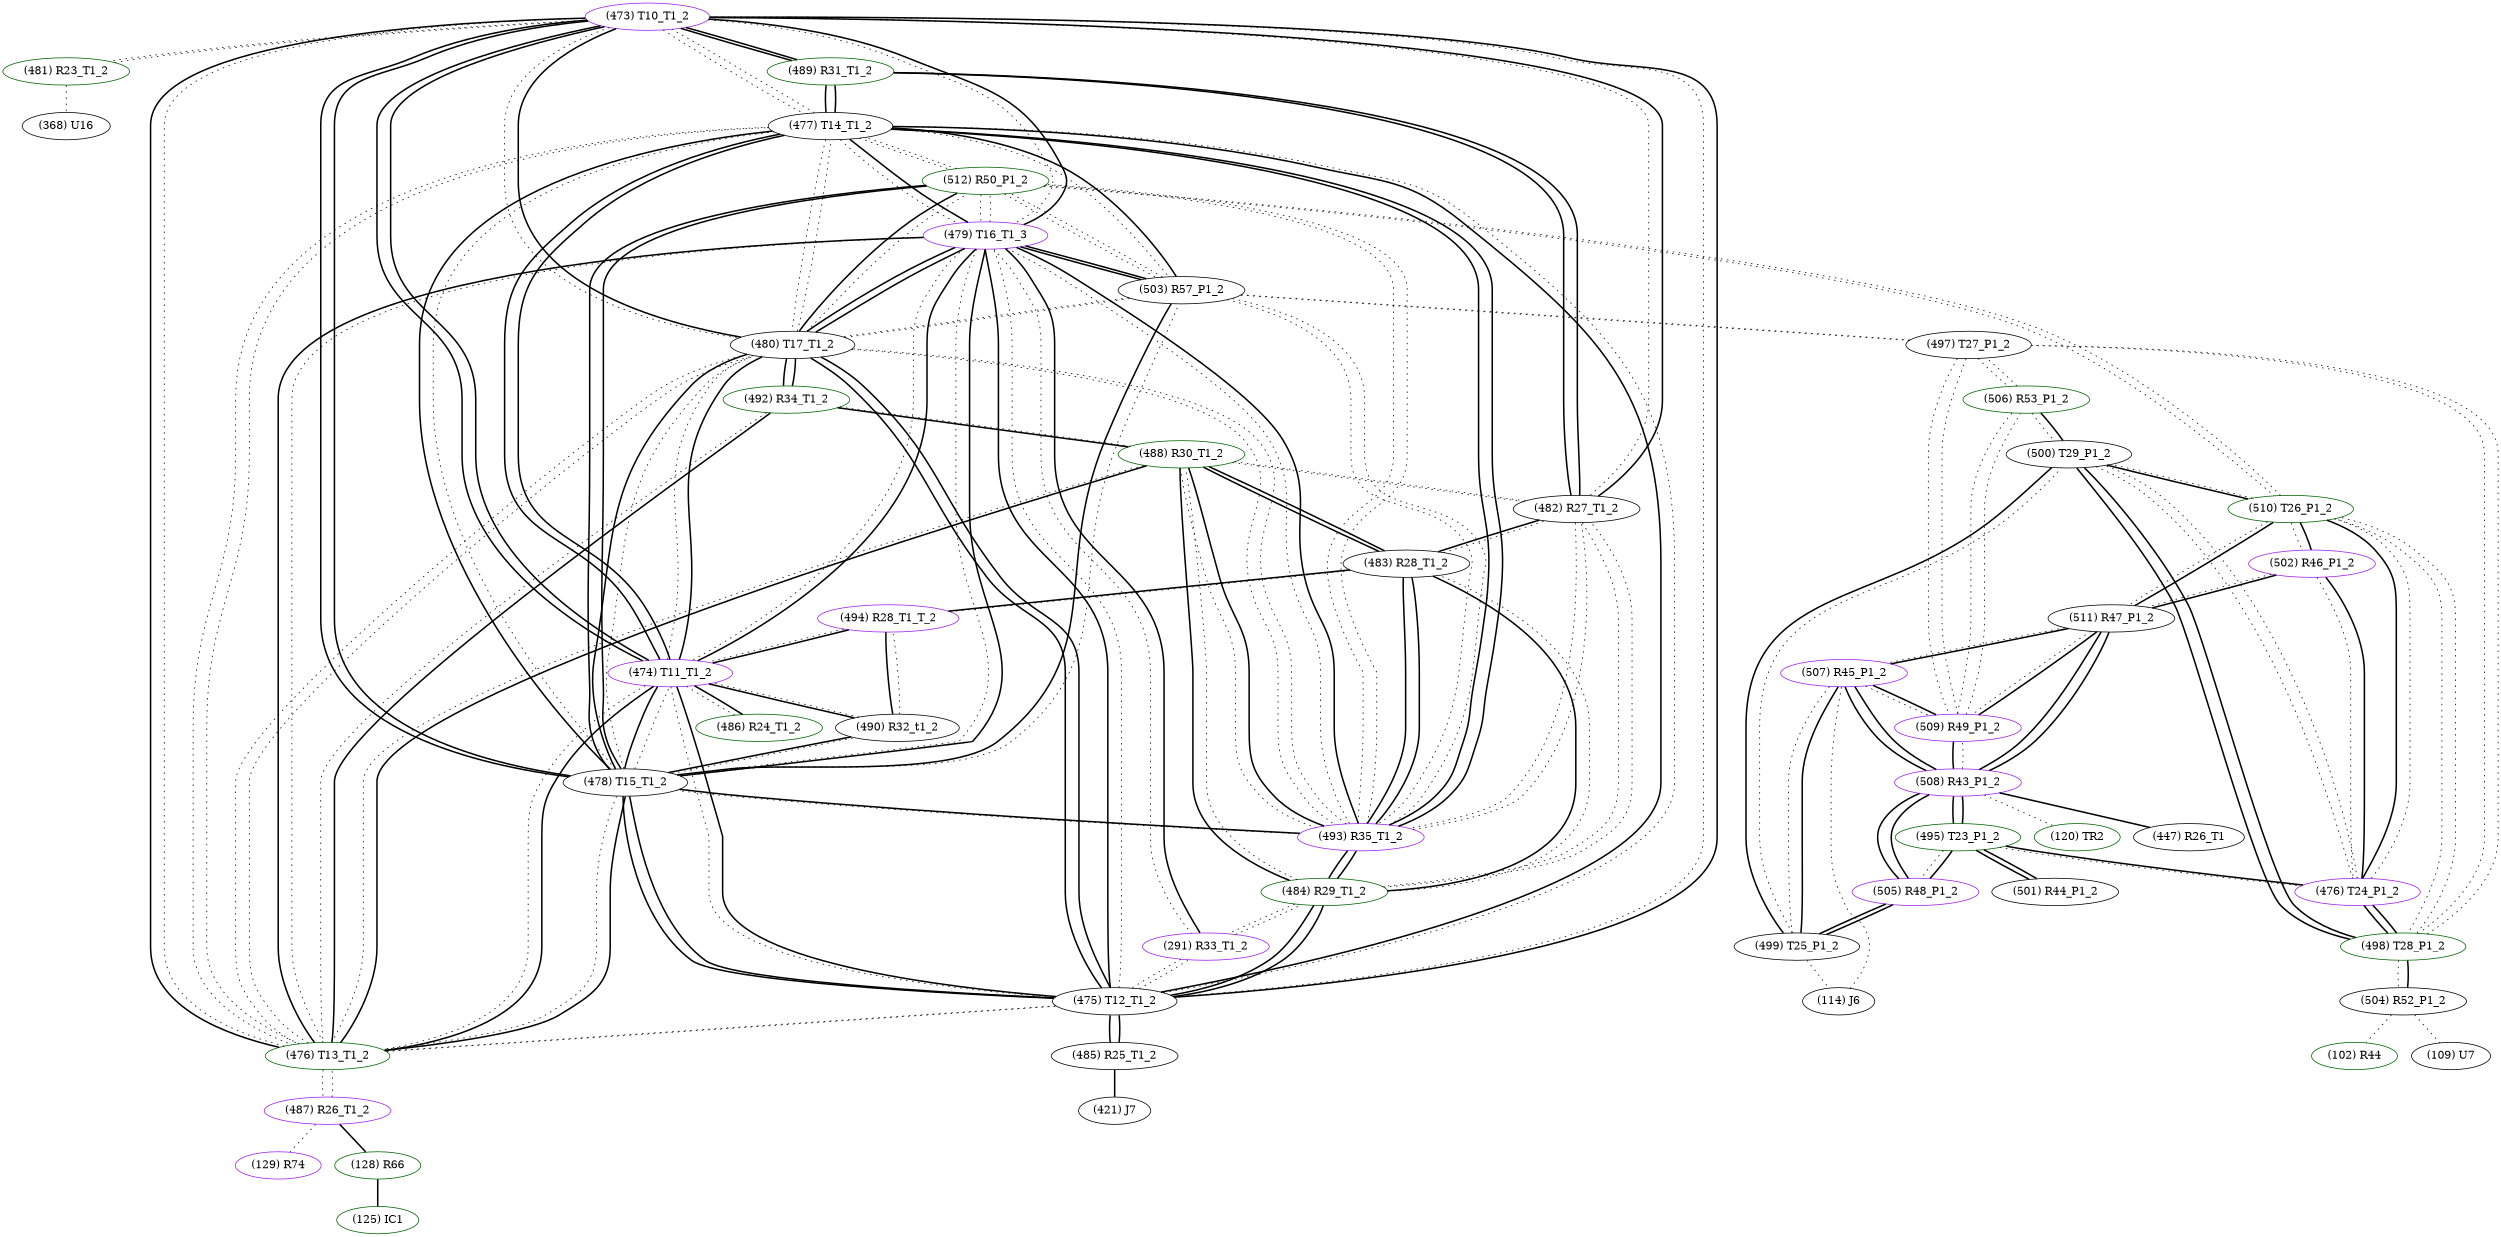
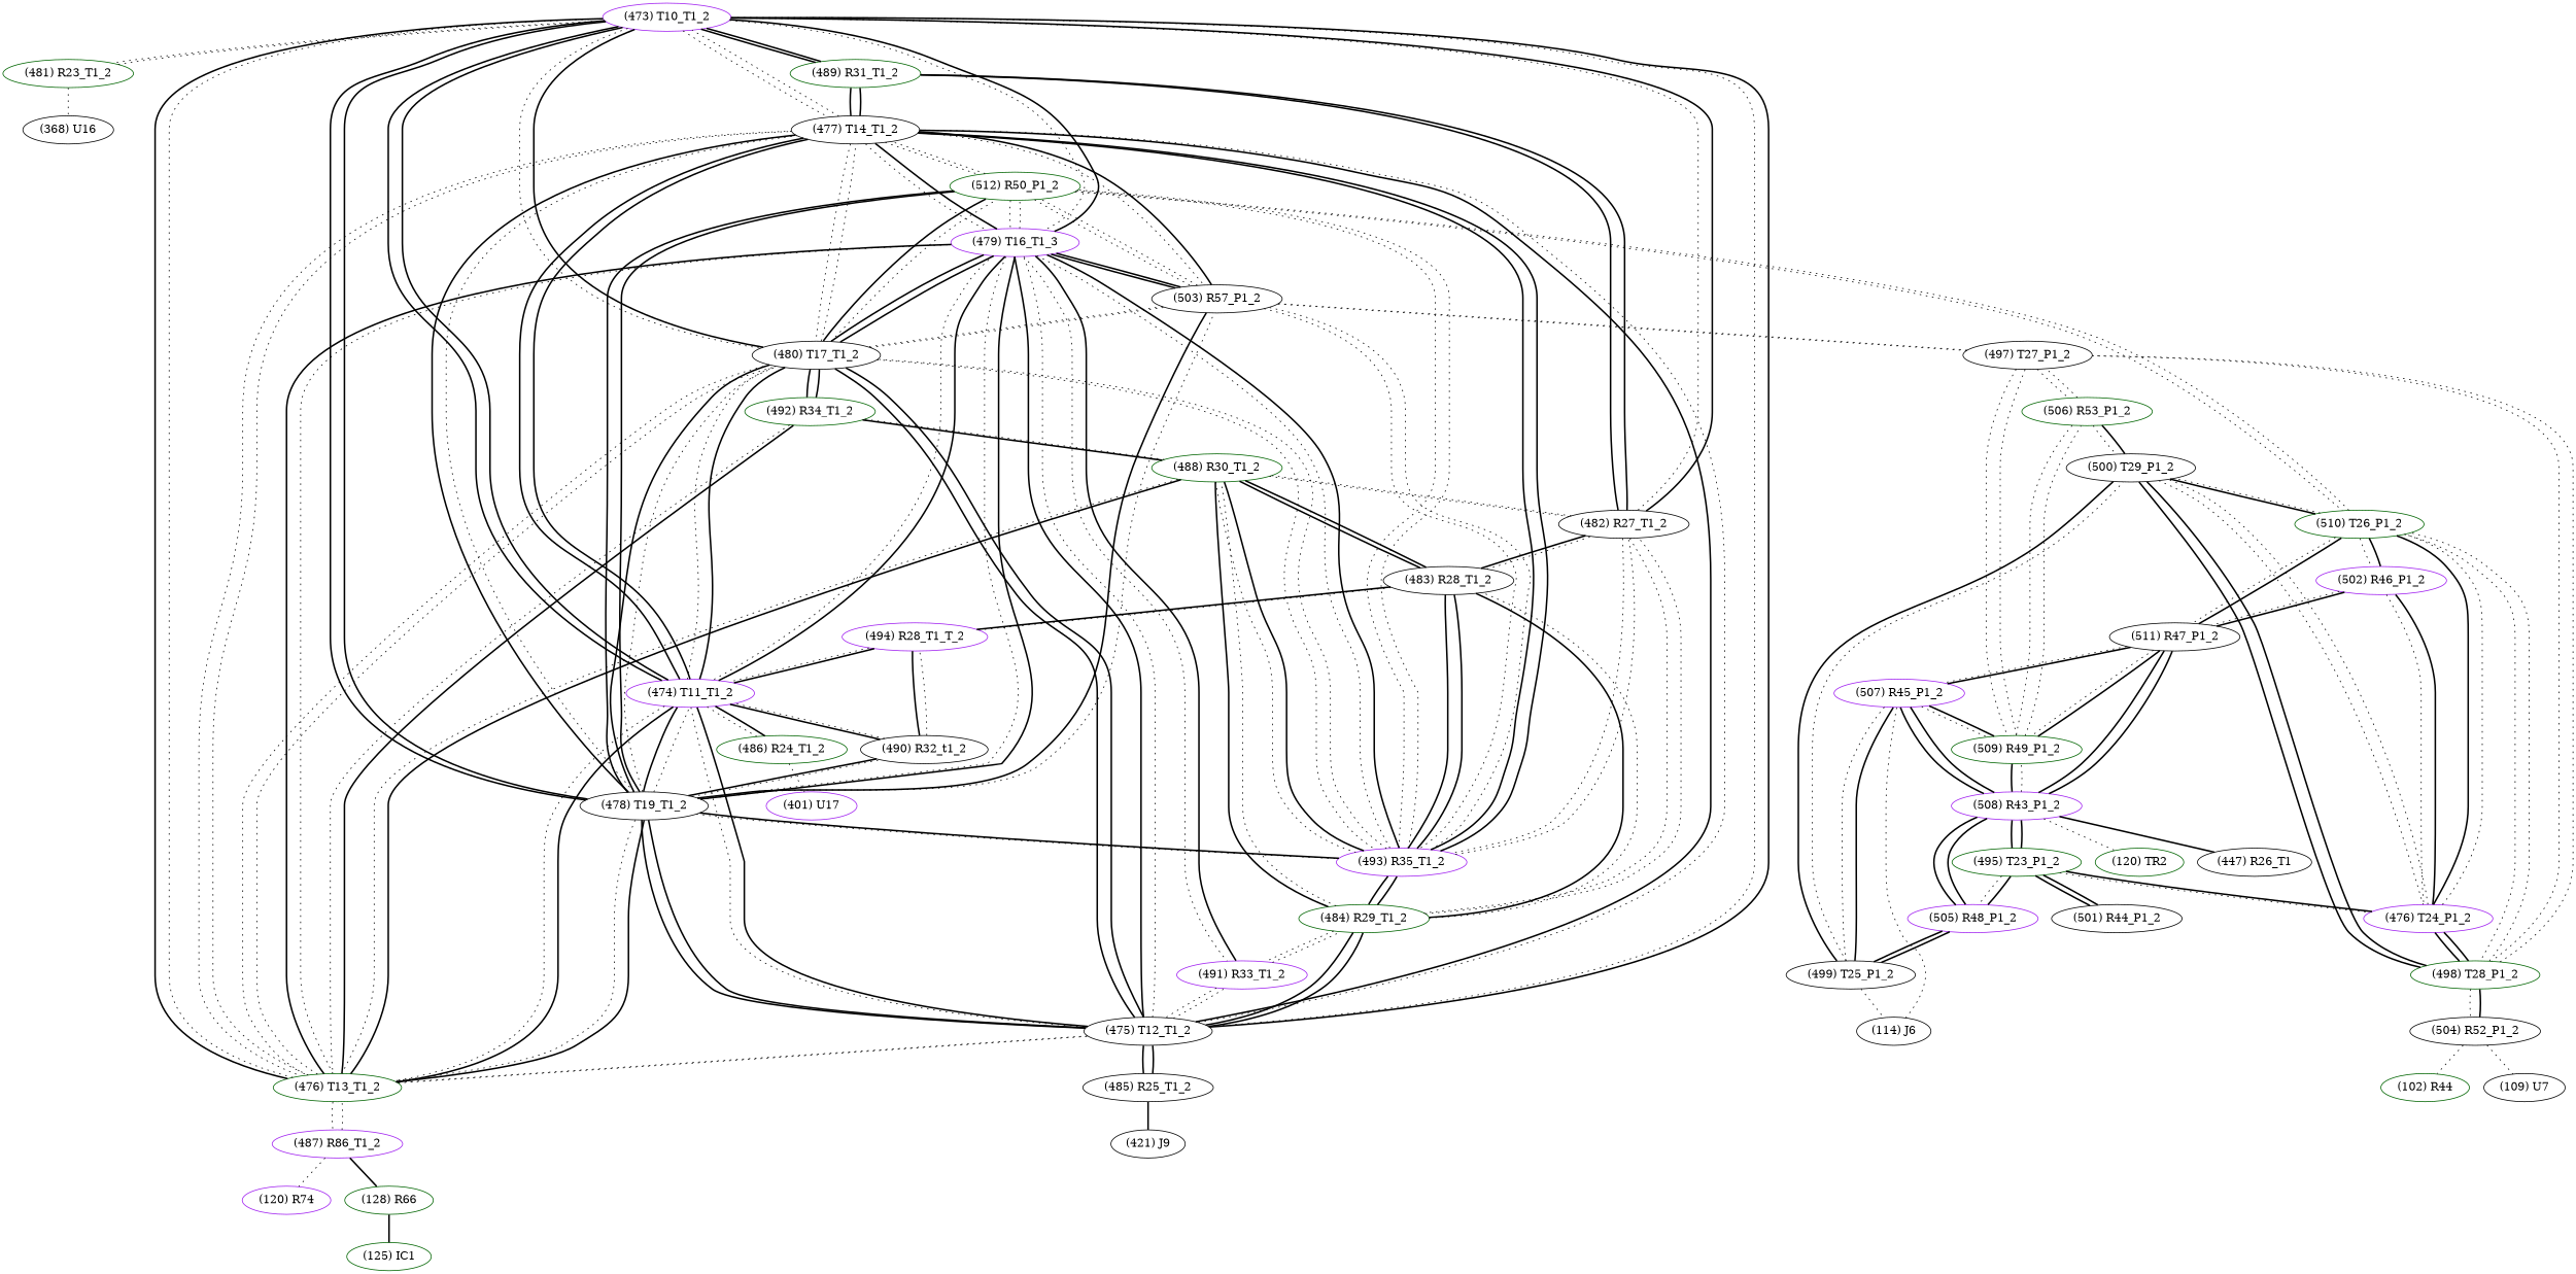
  graph {
    node [color=black]
    edge [style=dotted]
    n1 [color=purple label="(473) T10_T1_2"]
    n2 [color=darkgreen label="(481) R23_T1_2"]
    n3 [color=darkgreen label="(489) R31_T1_2"]
    n4 [label="(482) R27_T1_2"]
    n5 [color=purple label="(479) T16_T1_3"]
    n6 [label="(480) T17_T1_2"]
-   n7 [label="(478) T15_T1_2"]
+   n7 [label="(478) T19_T1_2"]
    n8 [label="(475) T12_T1_2"]
    n9 [label="(477) T14_T1_2"]
    n10 [color=darkgreen label="(476) T13_T1_2"]
    n11 [color=purple label="(474) T11_T1_2"]
    n12 [label="(368) U16"]
    n13 [color=darkgreen label="(484) R29_T1_2"]
    n14 [color=darkgreen label="(488) R30_T1_2"]
    n15 [color=purple label="(493) R35_T1_2"]
    n16 [label="(483) R28_T1_2"]
-   n17 [color=purple label="(291) R33_T1_2"]
+   n17 [color=purple label="(491) R33_T1_2"]
    n18 [label="(503) R57_P1_2"]
    n19 [color=darkgreen label="(512) R50_P1_2"]
    n20 [color=darkgreen label="(492) R34_T1_2"]
    n21 [label="(490) R32_t1_2"]
    n22 [label="(485) R25_T1_2"]
-   n23 [color=purple label="(487) R26_T1_2"]
+   n23 [color=purple label="(487) R86_T1_2"]
    n24 [color=darkgreen label="(486) R24_T1_2"]
    n25 [color=purple label="(494) R28_T1_T_2"]
    n26 [label="(497) T27_P1_2"]
    n27 [color=darkgreen label="(510) T26_P1_2"]
-   n28 [label="(421) J7"]
-   n29 [color=purple label="(129) R74"]
+   n28 [label="(421) J9"]
+   n29 [color=purple label="(120) R74"]
    n30 [color=darkgreen label="(128) R66"]
+   n31 [color=purple label="(401) U17"]
    n32 [color=darkgreen label="(125) IC1"]
-   n33 [color=purple label="(509) R49_P1_2"]
+   n33 [color=darkgreen label="(509) R49_P1_2"]
    n34 [color=darkgreen label="(498) T28_P1_2"]
    n35 [color=darkgreen label="(506) R53_P1_2"]
    n36 [color=purple label="(476) T24_P1_2"]
    n37 [label="(511) R47_P1_2"]
    n38 [label="(500) T29_P1_2"]
    n39 [color=purple label="(502) R46_P1_2"]
    n40 [color=darkgreen label="(495) T23_P1_2"]
    n41 [color=purple label="(505) R48_P1_2"]
    n42 [color=purple label="(508) R43_P1_2"]
    n43 [label="(501) R44_P1_2"]
    n44 [label="(499) T25_P1_2"]
    n45 [color=purple label="(507) R45_P1_2"]
    n46 [color=darkgreen label="(120) TR2"]
    n47 [label="(447) R26_T1"]
    n48 [label="(114) J6"]
    n49 [label="(504) R52_P1_2"]
    n50 [color=darkgreen label="(102) R44"]
    n51 [label="(109) U7"]
    n1 -- n2
    n1 -- n3 [style=bold]
    n1 -- n4
    n1 -- n5
    n1 -- n6
    n1 -- n7 [style=bold]
    n1 -- n8
    n1 -- n9
    n1 -- n10 [style=bold]
    n1 -- n11 [style=bold]
    n2 -- n1
    n2 -- n12
    n3 -- n1 [style=bold]
    n3 -- n4 [style=bold]
    n3 -- n9 [style=bold]
    n4 -- n1 [style=bold]
    n4 -- n3 [style=bold]
    n4 -- n13
    n4 -- n14
    n4 -- n15
    n4 -- n16 [style=bold]
    n5 -- n1 [style=bold]
    n5 -- n6 [style=bold]
    n5 -- n7
    n5 -- n8 [style=bold]
    n5 -- n9 [style=bold]
    n5 -- n10 [style=bold]
    n5 -- n11
    n5 -- n15
    n5 -- n17
    n5 -- n18 [style=bold]
    n5 -- n19
    n6 -- n1 [style=bold]
    n6 -- n5 [style=bold]
    n6 -- n7 [style=bold]
    n6 -- n8 [style=bold]
    n6 -- n9
    n6 -- n10
    n6 -- n11
    n6 -- n15
    n6 -- n18
    n6 -- n19
    n6 -- n20 [style=bold]
    n7 -- n1 [style=bold]
    n7 -- n5 [style=bold]
    n7 -- n6
    n7 -- n8 [style=bold]
    n7 -- n9
    n7 -- n10
    n7 -- n11
    n7 -- n15
    n7 -- n18
    n7 -- n19 [style=bold]
    n7 -- n21
    n8 -- n1 [style=bold]
    n8 -- n5
    n8 -- n6 [style=bold]
    n8 -- n7 [style=bold]
    n8 -- n9
    n8 -- n10
    n8 -- n11 [style=bold]
    n8 -- n13 [style=bold]
    n8 -- n17
    n8 -- n22 [style=bold]
    n9 -- n1
    n9 -- n3 [style=bold]
    n9 -- n5
    n9 -- n6
    n9 -- n7 [style=bold]
    n9 -- n8 [style=bold]
    n9 -- n10
    n9 -- n11 [style=bold]
    n9 -- n15 [style=bold]
    n9 -- n18
    n9 -- n19
    n10 -- n1
    n10 -- n5
    n10 -- n6
    n10 -- n7 [style=bold]
    n10 -- n8
    n10 -- n9
    n10 -- n11 [style=bold]
    n10 -- n14 [style=bold]
    n10 -- n20 [style=bold]
    n10 -- n23
    n11 -- n1 [style=bold]
    n11 -- n5 [style=bold]
    n11 -- n6 [style=bold]
    n11 -- n7 [style=bold]
    n11 -- n8
    n11 -- n9 [style=bold]
    n11 -- n10
    n11 -- n21 [style=bold]
    n11 -- n24
    n11 -- n25 [style=bold]
    n13 -- n4
    n13 -- n8 [style=bold]
    n13 -- n14
    n13 -- n15 [style=bold]
    n13 -- n16
    n13 -- n17
    n14 -- n4
    n14 -- n10
    n14 -- n13 [style=bold]
    n14 -- n15
    n14 -- n16 [style=bold]
    n14 -- n20
    n15 -- n4
    n15 -- n5 [style=bold]
    n15 -- n6
    n15 -- n7 [style=bold]
    n15 -- n9 [style=bold]
    n15 -- n13 [style=bold]
    n15 -- n14 [style=bold]
    n15 -- n16 [style=bold]
    n15 -- n18
    n15 -- n19
    n16 -- n4
    n16 -- n13 [style=bold]
    n16 -- n14 [style=bold]
    n16 -- n15 [style=bold]
    n16 -- n25 [style=bold]
    n17 -- n5 [style=bold]
    n17 -- n8
    n17 -- n13
    n18 -- n5 [style=bold]
    n18 -- n6
    n18 -- n7 [style=bold]
    n18 -- n9 [style=bold]
    n18 -- n15
    n18 -- n19
    n18 -- n26
    n19 -- n5
    n19 -- n6 [style=bold]
    n19 -- n7 [style=bold]
    n19 -- n9
    n19 -- n15
    n19 -- n18
    n19 -- n27
    n20 -- n6 [style=bold]
    n20 -- n10
    n20 -- n14 [style=bold]
    n21 -- n7 [style=bold]
    n21 -- n11
    n21 -- n25
    n22 -- n8 [style=bold]
    n22 -- n28 [style=bold]
    n23 -- n10
    n23 -- n29
    n23 -- n30 [style=bold]
    n24 -- n11 [style=bold]
+   n24 -- n31
    n25 -- n11
    n25 -- n16
    n25 -- n21 [style=bold]
    n26 -- n18
    n26 -- n33
    n26 -- n34
    n26 -- n35
    n27 -- n19
    n27 -- n34
    n27 -- n36 [style=bold]
    n27 -- n37
    n27 -- n38
    n27 -- n39
    n30 -- n32 [style=bold]
    n33 -- n26
    n33 -- n35
    n33 -- n37 [style=bold]
    n33 -- n42 [style=bold]
    n33 -- n45 [style=bold]
    n34 -- n26
    n34 -- n27
    n34 -- n36 [style=bold]
    n34 -- n38 [style=bold]
    n34 -- n49
    n35 -- n26
    n35 -- n33
    n35 -- n38
    n36 -- n27
    n36 -- n34 [style=bold]
    n36 -- n38
    n36 -- n39 [style=bold]
    n36 -- n40 [style=bold]
    n37 -- n27 [style=bold]
    n37 -- n33
    n37 -- n39 [style=bold]
    n37 -- n42 [style=bold]
    n37 -- n45
    n38 -- n27 [style=bold]
    n38 -- n34 [style=bold]
    n38 -- n35 [style=bold]
    n38 -- n36
    n38 -- n44 [style=bold]
    n39 -- n27 [style=bold]
    n39 -- n36
    n39 -- n37
    n40 -- n36
    n40 -- n41
    n40 -- n42 [style=bold]
    n40 -- n43 [style=bold]
    n41 -- n40 [style=bold]
    n41 -- n42 [style=bold]
    n41 -- n44 [style=bold]
    n42 -- n33
    n42 -- n37 [style=bold]
    n42 -- n40 [style=bold]
    n42 -- n41 [style=bold]
    n42 -- n45 [style=bold]
    n42 -- n46
    n42 -- n47 [style=bold]
    n43 -- n40 [style=bold]
    n44 -- n38
    n44 -- n41 [style=bold]
    n44 -- n45 [style=bold]
    n44 -- n48
    n45 -- n33
    n45 -- n37 [style=bold]
    n45 -- n42 [style=bold]
    n45 -- n44
    n45 -- n48
    n49 -- n34 [style=bold]
    n49 -- n50
    n49 -- n51
  }
